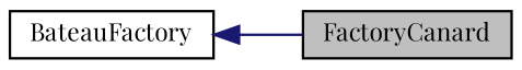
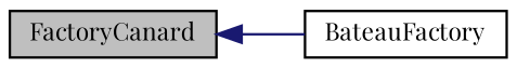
  digraph {
    rankdir=LR
    fontname="Playfair Display"
    node [color=black fontname="Playfair Display" fontsize=10 shape=record style=filled]
    n1 [fillcolor=grey75 fontcolor=black height=0.2 label=FactoryCanard width=0.4]
    n2 [fillcolor=white height=0.2 label=BateauFactory width=0.4]
-   n2 -> n1 [color=midnightblue dir=back fontname="Playfair Display" fontsize=10 labelfontname=Helvetica labelfontsize=10 style=solid]
+   n1 -> n2 [color=midnightblue dir=back fontname="Playfair Display" fontsize=10 labelfontname=Helvetica labelfontsize=10 style=solid]
  }
